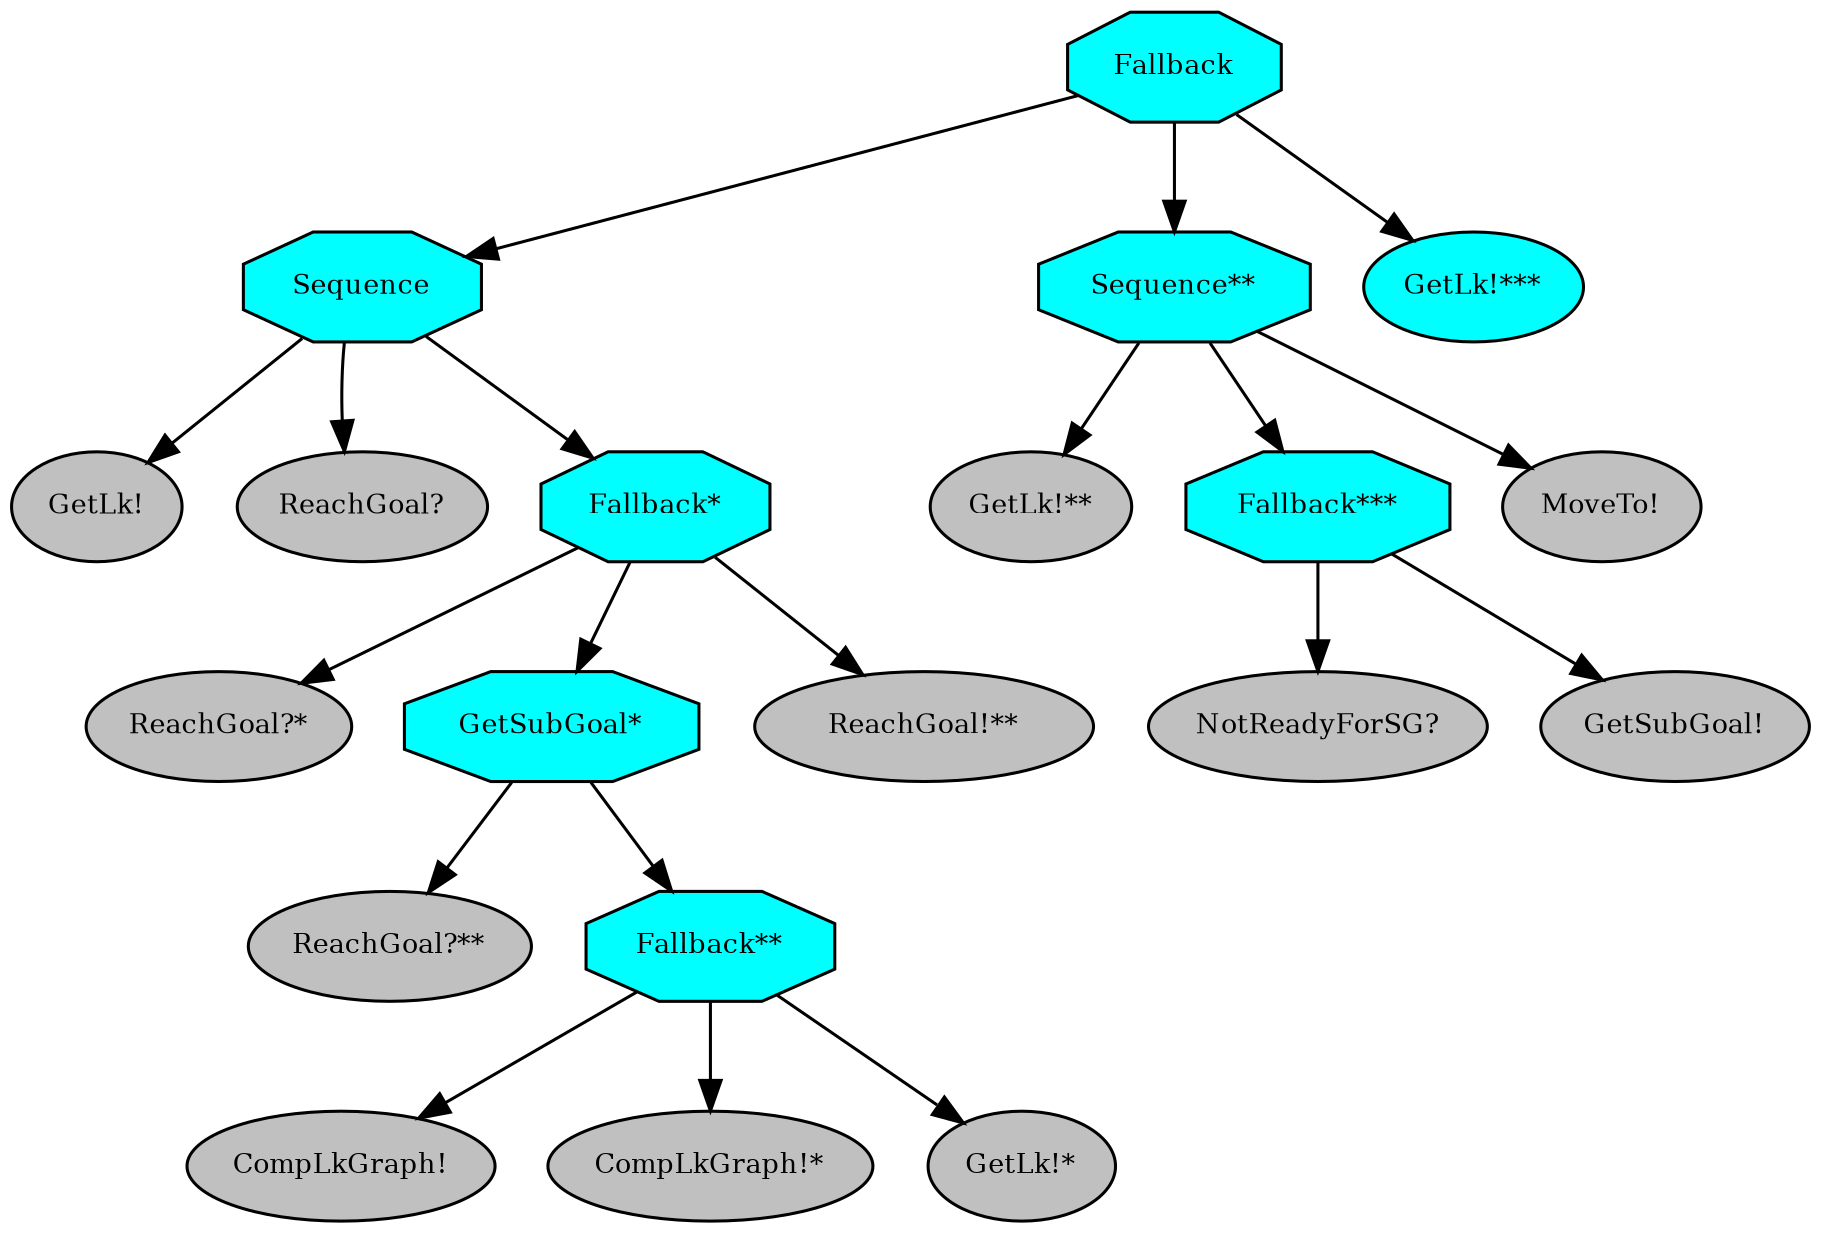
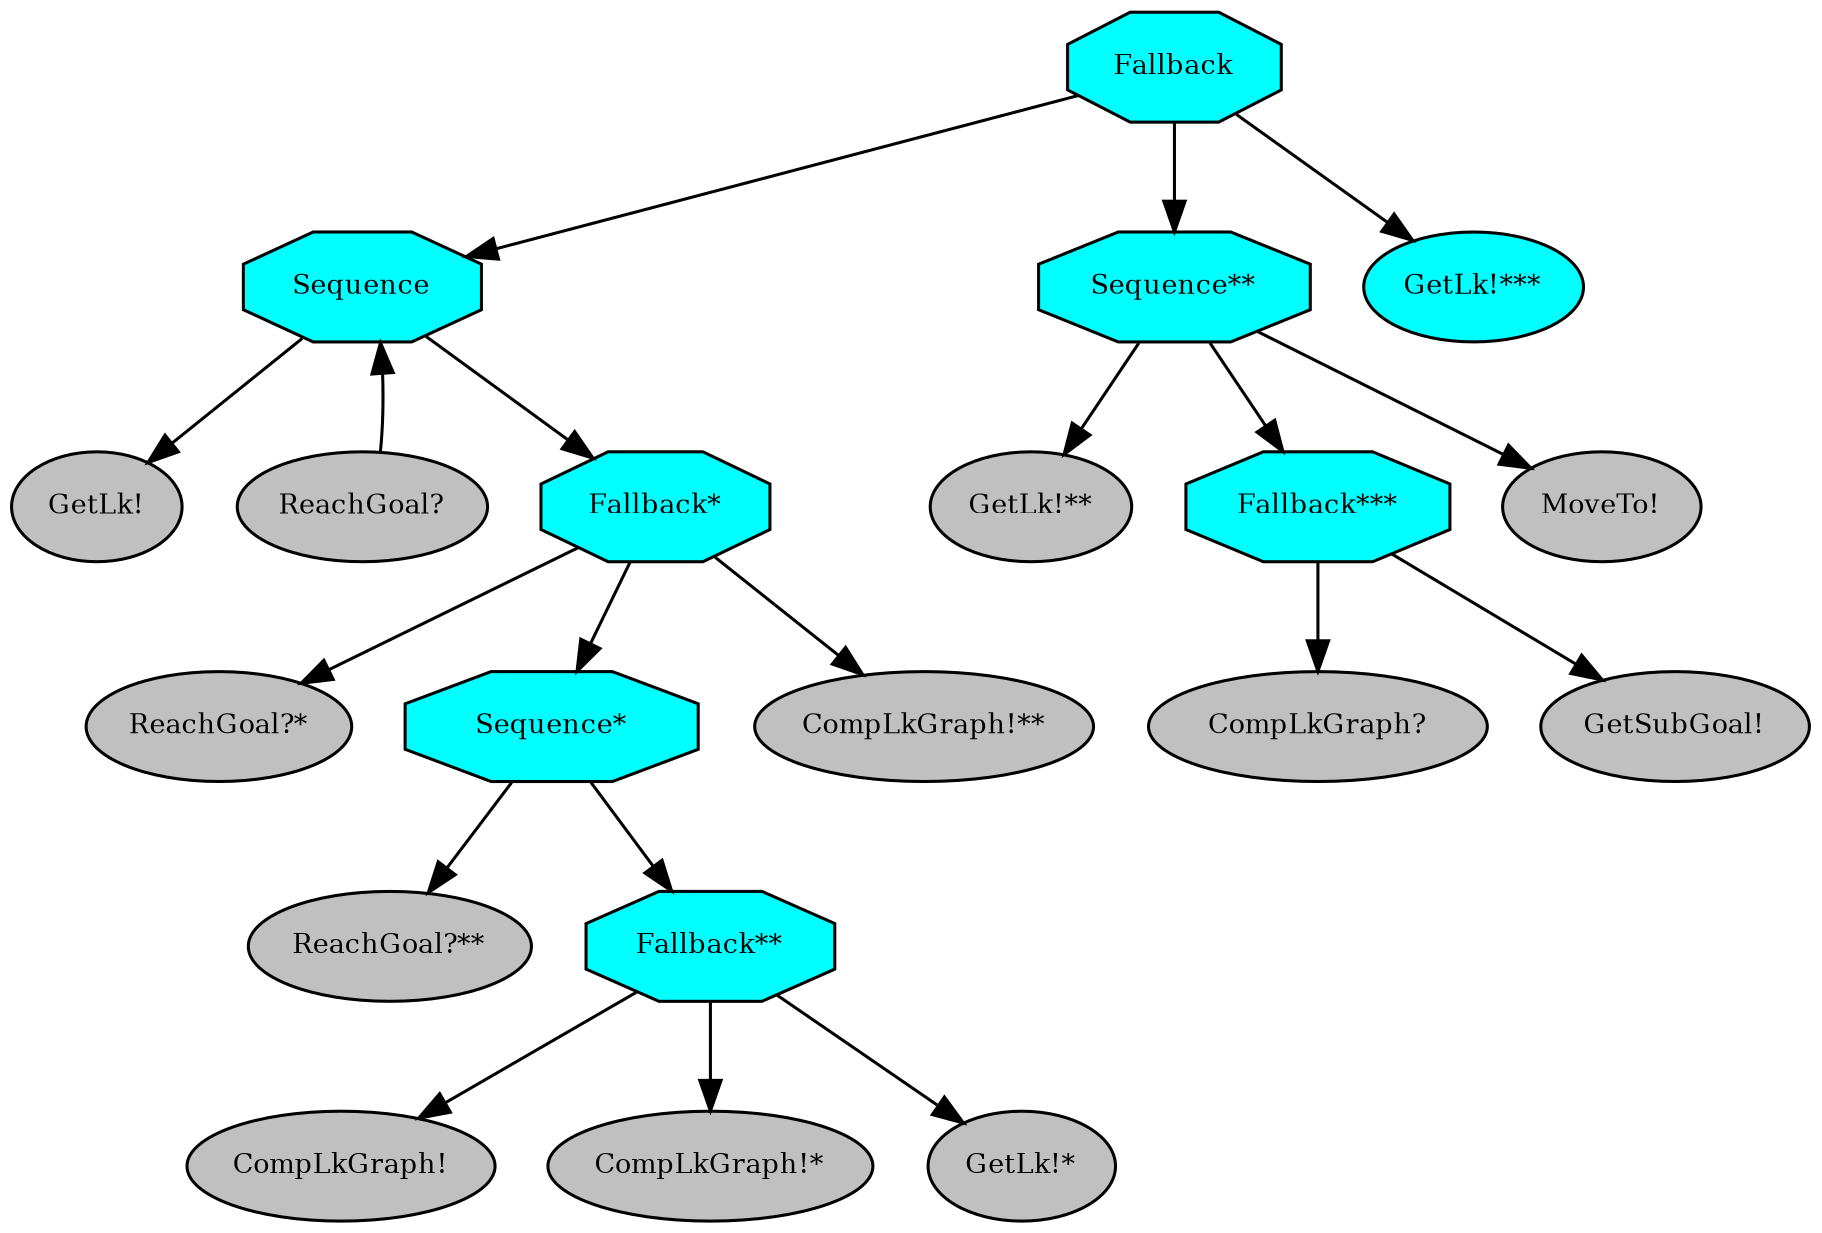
  digraph {
    fontname="times-roman"
    ordering=out
    node [fillcolor=gray fontcolor=black fontname="times-roman" fontsize=9 shape=ellipse style=filled]
    edge [fontname="times-roman"]
    n1 [fillcolor=cyan label=Fallback shape=octagon]
    n2 [fillcolor=cyan label=Sequence shape=octagon]
    n3 [fillcolor=cyan label="Sequence**" shape=octagon]
    n4 [fillcolor=cyan label="GetLk!***"]
    n5 [label="GetLk!"]
    n6 [label="ReachGoal?"]
    n7 [fillcolor=cyan label="Fallback*" shape=octagon]
    n8 [label="GetLk!**"]
    n9 [fillcolor=cyan label="Fallback***" shape=octagon]
    n10 [label="MoveTo!"]
    n11 [label="ReachGoal?*"]
-   n12 [fillcolor=cyan label="GetSubGoal*" shape=octagon]
-   n13 [label="ReachGoal!**"]
+   n12 [fillcolor=cyan label="Sequence*" shape=octagon]
+   n13 [label="CompLkGraph!**"]
    n14 [label="ReachGoal?**"]
    n15 [fillcolor=cyan label="Fallback**" shape=octagon]
    n16 [label="CompLkGraph!"]
    n17 [label="CompLkGraph!*"]
    n18 [label="GetLk!*"]
-   n19 [label="NotReadyForSG?"]
+   n19 [label="CompLkGraph?"]
    n20 [label="GetSubGoal!"]
    n1 -> n2
    n1 -> n3
    n1 -> n4
    n2 -> n5
-   n2 -> n6
+   n6 -> n2
    n2 -> n7
    n3 -> n8
    n3 -> n9
    n3 -> n10
    n7 -> n11
    n7 -> n12
    n7 -> n13
    n9 -> n19
    n9 -> n20
    n12 -> n14
    n12 -> n15
    n15 -> n16
    n15 -> n17
    n15 -> n18
  }
